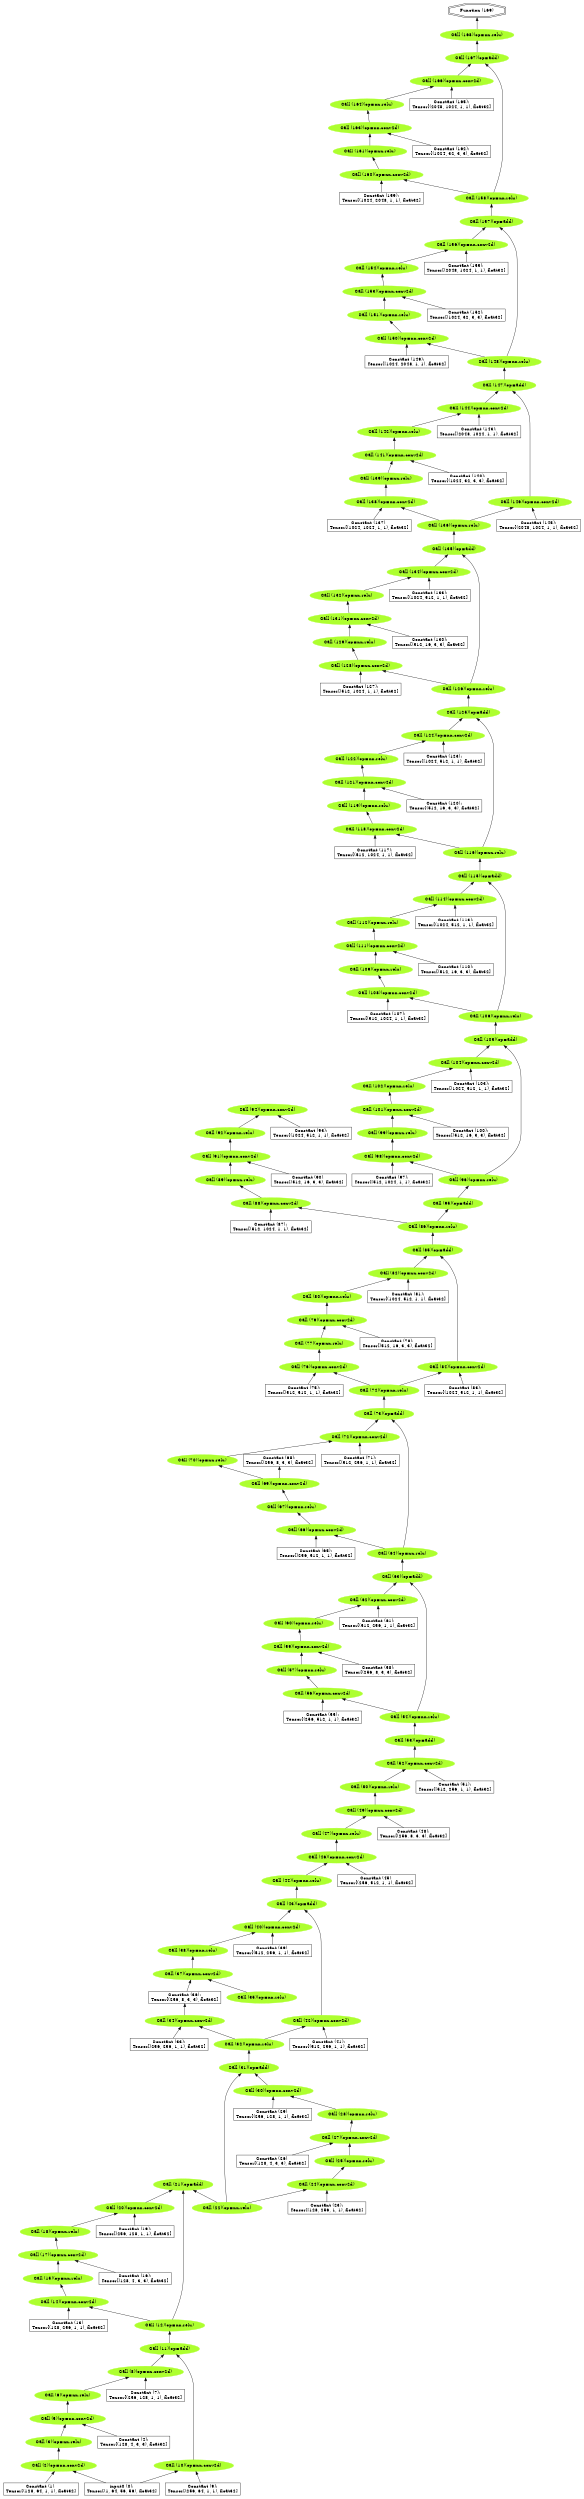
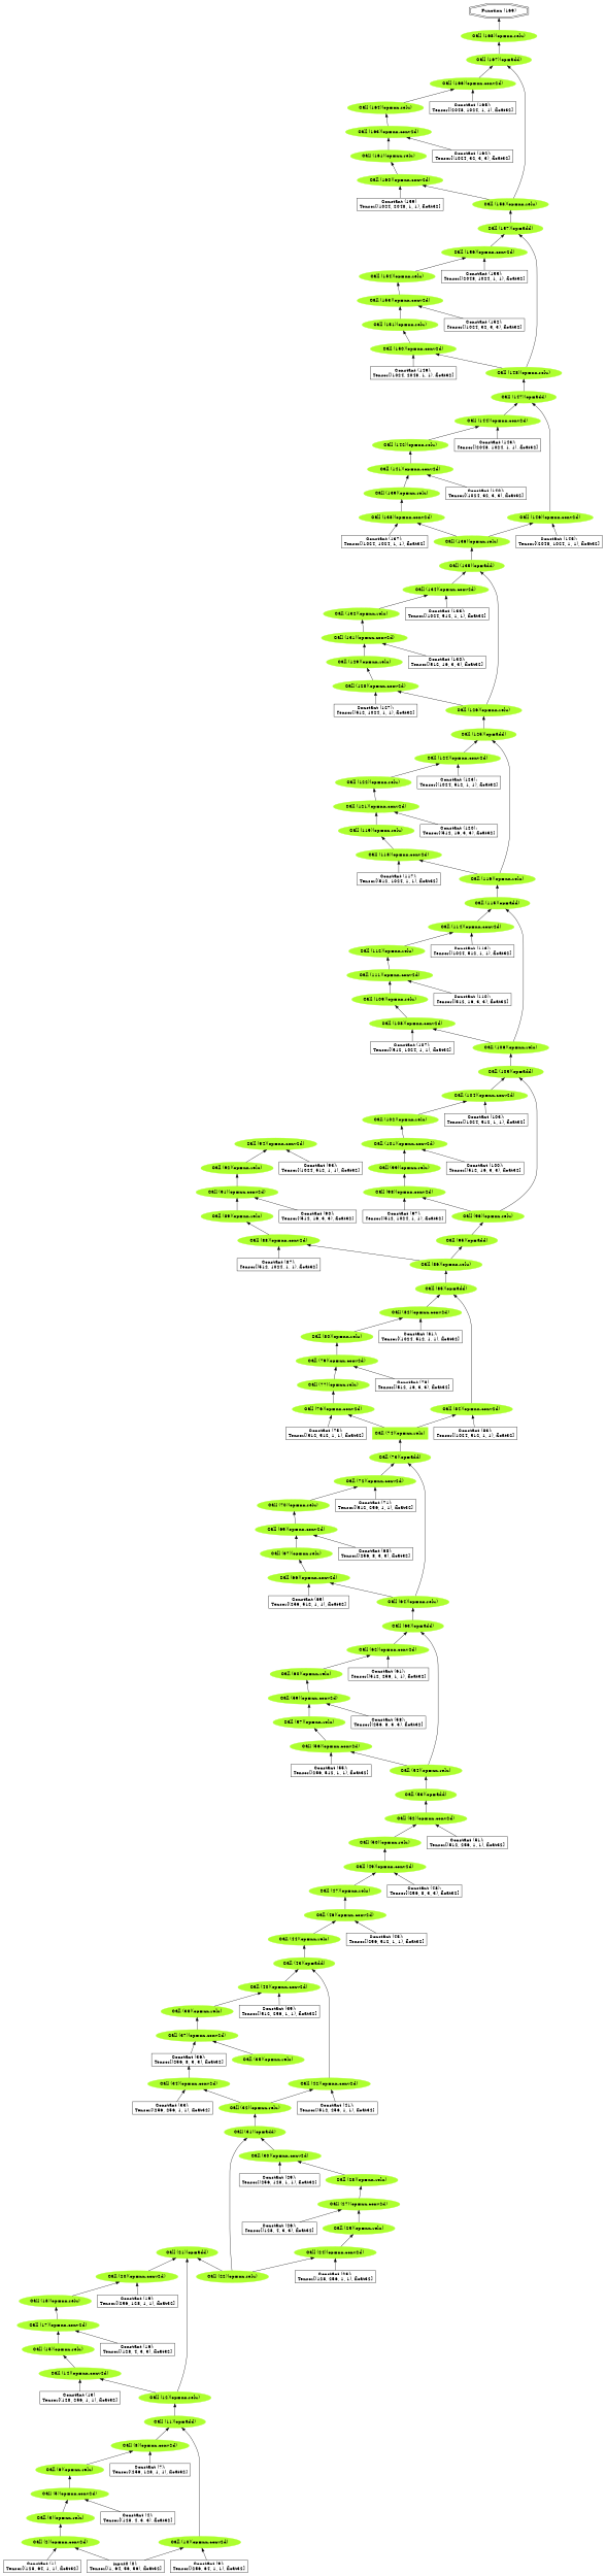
  digraph {
    rankdir=BT
    node [shape=ellipse color=greenyellow style=filled]
    n1 [label="input0 (0):\nTensor[(1, 64, 56, 56), float32]" shape=rectangle color="" style=""]
    n2 [label="Call (2)(op=nn.conv2d)"]
    n3 [label="Call (10)(op=nn.conv2d)"]
    n4 [label="Call (3)(op=nn.relu)"]
    n5 [label="Call (11)(op=add)"]
    n6 [label="Constant (1):\nTensor[(128, 64, 1, 1), float32]" shape=rectangle color="" style=""]
    n7 [label="Call (5)(op=nn.conv2d)"]
    n8 [label="Call (6)(op=nn.relu)"]
    n9 [label="Constant (4):\nTensor[(128, 4, 3, 3), float32]" shape=rectangle color="" style=""]
    n10 [label="Call (8)(op=nn.conv2d)"]
    n11 [label="Constant (7):\nTensor[(256, 128, 1, 1), float32]" shape=rectangle color="" style=""]
    n12 [label="Call (12)(op=nn.relu)"]
    n13 [label="Constant (9):\nTensor[(256, 64, 1, 1), float32]" shape=rectangle color="" style=""]
    n14 [label="Call (14)(op=nn.conv2d)"]
    n15 [label="Call (21)(op=add)"]
    n16 [label="Call (15)(op=nn.relu)"]
    n17 [label="Constant (13):\nTensor[(128, 256, 1, 1), float32]" shape=rectangle color="" style=""]
    n18 [label="Call (17)(op=nn.conv2d)"]
    n19 [label="Call (18)(op=nn.relu)"]
    n20 [label="Constant (16):\nTensor[(128, 4, 3, 3), float32]" shape=rectangle color="" style=""]
    n21 [label="Call (20)(op=nn.conv2d)"]
    n22 [label="Constant (19):\nTensor[(256, 128, 1, 1), float32]" shape=rectangle color="" style=""]
    n23 [label="Call (22)(op=nn.relu)"]
    n24 [label="Call (24)(op=nn.conv2d)"]
    n25 [label="Call (31)(op=add)"]
    n26 [label="Call (25)(op=nn.relu)"]
    n27 [label="Call (32)(op=nn.relu)"]
    n28 [label="Constant (23):\nTensor[(128, 256, 1, 1), float32]" shape=rectangle color="" style=""]
    n29 [label="Call (27)(op=nn.conv2d)"]
    n30 [label="Call (28)(op=nn.relu)"]
    n31 [label="Constant (26):\nTensor[(128, 4, 3, 3), float32]" shape=rectangle color="" style=""]
    n32 [label="Call (30)(op=nn.conv2d)"]
    n33 [label="Constant (29):\nTensor[(256, 128, 1, 1), float32]" shape=rectangle color="" style=""]
    n34 [label="Call (34)(op=nn.conv2d)"]
    n35 [label="Call (42)(op=nn.conv2d)"]
    n36 [label="Constant (36):\nTensor[(256, 8, 3, 3), float32]" shape=rectangle color="" style=""]
    n37 [label="Call (43)(op=add)"]
    n38 [label="Constant (33):\nTensor[(256, 256, 1, 1), float32]" shape=rectangle color="" style=""]
    n39 [label="Call (35)(op=nn.relu)"]
    n40 [label="Call (37)(op=nn.conv2d)"]
    n41 [label="Call (38)(op=nn.relu)"]
    n42 [label="Call (40)(op=nn.conv2d)"]
    n43 [label="Constant (39):\nTensor[(512, 256, 1, 1), float32]" shape=rectangle color="" style=""]
    n44 [label="Call (44)(op=nn.relu)"]
    n45 [label="Constant (41):\nTensor[(512, 256, 1, 1), float32]" shape=rectangle color="" style=""]
    n46 [label="Call (46)(op=nn.conv2d)"]
    n47 [label="Call (47)(op=nn.relu)"]
    n48 [label="Call (53)(op=add)"]
    n49 [label="Call (54)(op=nn.relu)"]
    n50 [label="Constant (45):\nTensor[(256, 512, 1, 1), float32]" shape=rectangle color="" style=""]
    n51 [label="Call (49)(op=nn.conv2d)"]
    n52 [label="Call (50)(op=nn.relu)"]
    n53 [label="Constant (48):\nTensor[(256, 8, 3, 3), float32]" shape=rectangle color="" style=""]
    n54 [label="Call (52)(op=nn.conv2d)"]
    n55 [label="Constant (51):\nTensor[(512, 256, 1, 1), float32]" shape=rectangle color="" style=""]
    n56 [label="Call (56)(op=nn.conv2d)"]
    n57 [label="Call (63)(op=add)"]
    n58 [label="Call (57)(op=nn.relu)"]
    n59 [label="Call (64)(op=nn.relu)"]
    n60 [label="Constant (55):\nTensor[(256, 512, 1, 1), float32]" shape=rectangle color="" style=""]
    n61 [label="Call (59)(op=nn.conv2d)"]
    n62 [label="Call (60)(op=nn.relu)"]
    n63 [label="Constant (58):\nTensor[(256, 8, 3, 3), float32]" shape=rectangle color="" style=""]
    n64 [label="Call (62)(op=nn.conv2d)"]
    n65 [label="Constant (61):\nTensor[(512, 256, 1, 1), float32]" shape=rectangle color="" style=""]
    n66 [label="Call (66)(op=nn.conv2d)"]
    n67 [label="Call (73)(op=add)"]
    n68 [label="Call (67)(op=nn.relu)"]
-   n69 [label="Call (74)(op=nn.relu)"]
+   n69 [label="Call (74)(op=nn.relu)" shape=box]
    n70 [label="Constant (65):\nTensor[(256, 512, 1, 1), float32]" shape=rectangle color="" style=""]
    n71 [label="Call (69)(op=nn.conv2d)"]
    n72 [label="Call (70)(op=nn.relu)"]
    n73 [label="Constant (68):\nTensor[(256, 8, 3, 3), float32]" shape=rectangle color="" style=""]
    n74 [label="Call (72)(op=nn.conv2d)"]
    n75 [label="Constant (71):\nTensor[(512, 256, 1, 1), float32]" shape=rectangle color="" style=""]
    n76 [label="Call (76)(op=nn.conv2d)"]
    n77 [label="Call (84)(op=nn.conv2d)"]
    n78 [label="Call (77)(op=nn.relu)"]
    n79 [label="Call (85)(op=add)"]
    n80 [label="Constant (75):\nTensor[(512, 512, 1, 1), float32]" shape=rectangle color="" style=""]
    n81 [label="Call (79)(op=nn.conv2d)"]
    n82 [label="Call (80)(op=nn.relu)"]
    n83 [label="Constant (78):\nTensor[(512, 16, 3, 3), float32]" shape=rectangle color="" style=""]
    n84 [label="Call (82)(op=nn.conv2d)"]
    n85 [label="Constant (81):\nTensor[(1024, 512, 1, 1), float32]" shape=rectangle color="" style=""]
    n86 [label="Call (86)(op=nn.relu)"]
    n87 [label="Constant (83):\nTensor[(1024, 512, 1, 1), float32]" shape=rectangle color="" style=""]
    n88 [label="Call (88)(op=nn.conv2d)"]
    n89 [label="Call (95)(op=add)"]
    n90 [label="Call (89)(op=nn.relu)"]
    n91 [label="Call (96)(op=nn.relu)"]
    n92 [label="Constant (87):\nTensor[(512, 1024, 1, 1), float32]" shape=rectangle color="" style=""]
    n93 [label="Call (91)(op=nn.conv2d)"]
    n94 [label="Call (92)(op=nn.relu)"]
    n95 [label="Constant (90):\nTensor[(512, 16, 3, 3), float32]" shape=rectangle color="" style=""]
    n96 [label="Call (94)(op=nn.conv2d)"]
    n97 [label="Constant (93):\nTensor[(1024, 512, 1, 1), float32]" shape=rectangle color="" style=""]
    n98 [label="Call (98)(op=nn.conv2d)"]
    n99 [label="Call (105)(op=add)"]
    n100 [label="Call (99)(op=nn.relu)"]
    n101 [label="Call (106)(op=nn.relu)"]
    n102 [label="Constant (97):\nTensor[(512, 1024, 1, 1), float32]" shape=rectangle color="" style=""]
    n103 [label="Call (101)(op=nn.conv2d)"]
    n104 [label="Call (102)(op=nn.relu)"]
    n105 [label="Constant (100):\nTensor[(512, 16, 3, 3), float32]" shape=rectangle color="" style=""]
    n106 [label="Call (104)(op=nn.conv2d)"]
    n107 [label="Constant (103):\nTensor[(1024, 512, 1, 1), float32]" shape=rectangle color="" style=""]
    n108 [label="Call (108)(op=nn.conv2d)"]
    n109 [label="Call (115)(op=add)"]
    n110 [label="Call (109)(op=nn.relu)"]
    n111 [label="Call (116)(op=nn.relu)"]
    n112 [label="Constant (107):\nTensor[(512, 1024, 1, 1), float32]" shape=rectangle color="" style=""]
    n113 [label="Call (111)(op=nn.conv2d)"]
    n114 [label="Call (112)(op=nn.relu)"]
    n115 [label="Constant (110):\nTensor[(512, 16, 3, 3), float32]" shape=rectangle color="" style=""]
    n116 [label="Call (114)(op=nn.conv2d)"]
    n117 [label="Constant (113):\nTensor[(1024, 512, 1, 1), float32]" shape=rectangle color="" style=""]
    n118 [label="Call (118)(op=nn.conv2d)"]
    n119 [label="Call (125)(op=add)"]
    n120 [label="Call (119)(op=nn.relu)"]
    n121 [label="Call (126)(op=nn.relu)"]
    n122 [label="Constant (117):\nTensor[(512, 1024, 1, 1), float32]" shape=rectangle color="" style=""]
    n123 [label="Call (121)(op=nn.conv2d)"]
    n124 [label="Call (122)(op=nn.relu)"]
    n125 [label="Constant (120):\nTensor[(512, 16, 3, 3), float32]" shape=rectangle color="" style=""]
    n126 [label="Call (124)(op=nn.conv2d)"]
    n127 [label="Constant (123):\nTensor[(1024, 512, 1, 1), float32]" shape=rectangle color="" style=""]
    n128 [label="Call (128)(op=nn.conv2d)"]
    n129 [label="Call (135)(op=add)"]
    n130 [label="Call (129)(op=nn.relu)"]
    n131 [label="Call (136)(op=nn.relu)"]
    n132 [label="Constant (127):\nTensor[(512, 1024, 1, 1), float32]" shape=rectangle color="" style=""]
    n133 [label="Call (131)(op=nn.conv2d)"]
    n134 [label="Call (132)(op=nn.relu)"]
    n135 [label="Constant (130):\nTensor[(512, 16, 3, 3), float32]" shape=rectangle color="" style=""]
    n136 [label="Call (134)(op=nn.conv2d)"]
    n137 [label="Constant (133):\nTensor[(1024, 512, 1, 1), float32]" shape=rectangle color="" style=""]
    n138 [label="Call (138)(op=nn.conv2d)"]
    n139 [label="Call (146)(op=nn.conv2d)"]
    n140 [label="Call (139)(op=nn.relu)"]
    n141 [label="Call (147)(op=add)"]
    n142 [label="Constant (137):\nTensor[(1024, 1024, 1, 1), float32]" shape=rectangle color="" style=""]
    n143 [label="Call (141)(op=nn.conv2d)"]
    n144 [label="Call (142)(op=nn.relu)"]
    n145 [label="Constant (140):\nTensor[(1024, 32, 3, 3), float32]" shape=rectangle color="" style=""]
    n146 [label="Call (144)(op=nn.conv2d)"]
    n147 [label="Constant (143):\nTensor[(2048, 1024, 1, 1), float32]" shape=rectangle color="" style=""]
    n148 [label="Call (148)(op=nn.relu)"]
    n149 [label="Constant (145):\nTensor[(2048, 1024, 1, 1), float32]" shape=rectangle color="" style=""]
    n150 [label="Call (150)(op=nn.conv2d)"]
    n151 [label="Call (157)(op=add)"]
    n152 [label="Call (151)(op=nn.relu)"]
    n153 [label="Call (158)(op=nn.relu)"]
    n154 [label="Constant (149):\nTensor[(1024, 2048, 1, 1), float32]" shape=rectangle color="" style=""]
    n155 [label="Call (153)(op=nn.conv2d)"]
    n156 [label="Call (154)(op=nn.relu)"]
    n157 [label="Constant (152):\nTensor[(1024, 32, 3, 3), float32]" shape=rectangle color="" style=""]
    n158 [label="Call (156)(op=nn.conv2d)"]
    n159 [label="Constant (155):\nTensor[(2048, 1024, 1, 1), float32]" shape=rectangle color="" style=""]
    n160 [label="Call (160)(op=nn.conv2d)"]
    n161 [label="Call (167)(op=add)"]
    n162 [label="Call (161)(op=nn.relu)"]
    n163 [label="Call (168)(op=nn.relu)"]
    n164 [label="Constant (159):\nTensor[(1024, 2048, 1, 1), float32]" shape=rectangle color="" style=""]
    n165 [label="Call (163)(op=nn.conv2d)"]
    n166 [label="Call (164)(op=nn.relu)"]
    n167 [label="Constant (162):\nTensor[(1024, 32, 3, 3), float32]" shape=rectangle color="" style=""]
    n168 [label="Call (166)(op=nn.conv2d)"]
    n169 [label="Constant (165):\nTensor[(2048, 1024, 1, 1), float32]" shape=rectangle color="" style=""]
    n170 [label="Function (169)" shape=doubleoctagon color="" style=""]
    n1 -> n2
    n1 -> n3
    n2 -> n4
    n3 -> n5
    n4 -> n7
    n5 -> n12
    n6 -> n2
    n7 -> n8
    n8 -> n10
    n9 -> n7
    n10 -> n5
    n11 -> n10
    n12 -> n14
    n12 -> n15
    n13 -> n3
    n14 -> n16
    n16 -> n18
    n17 -> n14
    n18 -> n19
    n19 -> n21
    n20 -> n18
    n21 -> n15
    n22 -> n21
    n23 -> n15
    n23 -> n24
    n23 -> n25
    n24 -> n26
    n25 -> n27
    n26 -> n29
    n27 -> n34
    n27 -> n35
    n28 -> n24
    n29 -> n30
    n30 -> n32
    n31 -> n29
    n32 -> n25
    n33 -> n32
    n34 -> n36
    n35 -> n37
    n36 -> n40
    n37 -> n44
    n38 -> n34
    n39 -> n40
    n40 -> n41
    n41 -> n42
    n42 -> n37
    n43 -> n42
    n44 -> n46
    n45 -> n35
    n46 -> n47
    n47 -> n51
    n48 -> n49
    n49 -> n56
    n49 -> n57
    n50 -> n46
    n51 -> n52
    n52 -> n54
    n53 -> n51
    n54 -> n48
    n55 -> n54
    n56 -> n58
    n57 -> n59
    n58 -> n61
    n59 -> n66
    n59 -> n67
    n60 -> n56
    n61 -> n62
    n62 -> n64
    n63 -> n61
    n64 -> n57
    n65 -> n64
    n66 -> n68
    n67 -> n69
    n68 -> n71
    n69 -> n76
    n69 -> n77
    n70 -> n66
    n71 -> n72
    n72 -> n74
-   n71 -> n73
+   n73 -> n71
    n74 -> n67
    n75 -> n74
    n76 -> n78
    n77 -> n79
    n78 -> n81
    n79 -> n86
    n80 -> n76
    n81 -> n82
    n82 -> n84
    n83 -> n81
    n84 -> n79
    n85 -> n84
    n86 -> n88
    n86 -> n89
    n87 -> n77
    n88 -> n90
    n89 -> n91
    n90 -> n93
    n91 -> n98
    n91 -> n99
    n92 -> n88
    n93 -> n94
    n94 -> n96
    n95 -> n93
    n97 -> n96
    n98 -> n100
    n99 -> n101
    n100 -> n103
    n101 -> n108
    n101 -> n109
    n102 -> n98
    n103 -> n104
    n104 -> n106
    n105 -> n103
    n106 -> n99
    n107 -> n106
    n108 -> n110
    n109 -> n111
    n110 -> n113
    n111 -> n118
    n111 -> n119
    n112 -> n108
    n113 -> n114
    n114 -> n116
    n115 -> n113
    n116 -> n109
    n117 -> n116
    n118 -> n120
    n119 -> n121
    n120 -> n123
    n121 -> n128
    n121 -> n129
    n122 -> n118
    n123 -> n124
    n124 -> n126
    n125 -> n123
    n126 -> n119
    n127 -> n126
    n128 -> n130
    n129 -> n131
    n130 -> n133
    n131 -> n138
    n131 -> n139
    n132 -> n128
    n133 -> n134
    n134 -> n136
    n135 -> n133
    n136 -> n129
    n137 -> n136
    n138 -> n140
    n139 -> n141
    n140 -> n143
    n141 -> n148
    n142 -> n138
    n143 -> n144
    n144 -> n146
    n145 -> n143
    n146 -> n141
    n147 -> n146
    n148 -> n150
    n148 -> n151
    n149 -> n139
    n150 -> n152
    n151 -> n153
    n152 -> n155
    n153 -> n160
    n153 -> n161
    n154 -> n150
    n155 -> n156
    n156 -> n158
    n157 -> n155
    n158 -> n151
    n159 -> n158
    n160 -> n162
    n161 -> n163
    n162 -> n165
    n163 -> n170
    n164 -> n160
    n165 -> n166
    n166 -> n168
    n167 -> n165
    n168 -> n161
    n169 -> n168
  }
